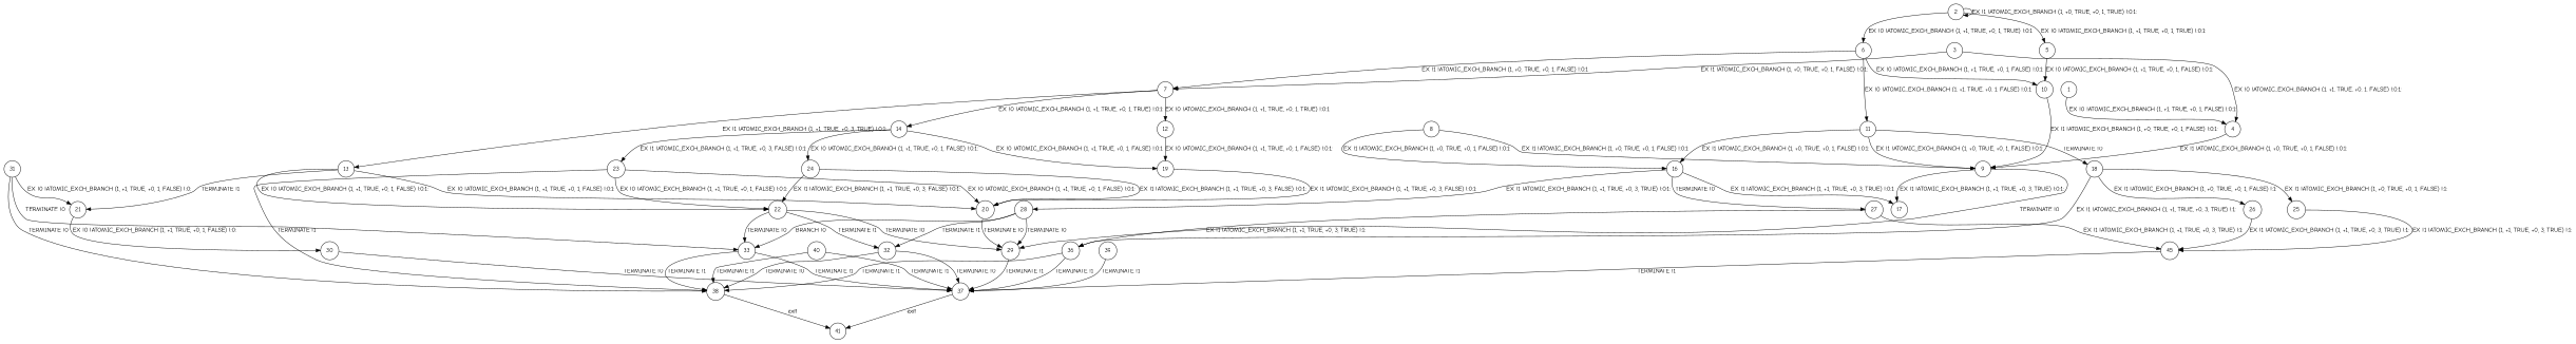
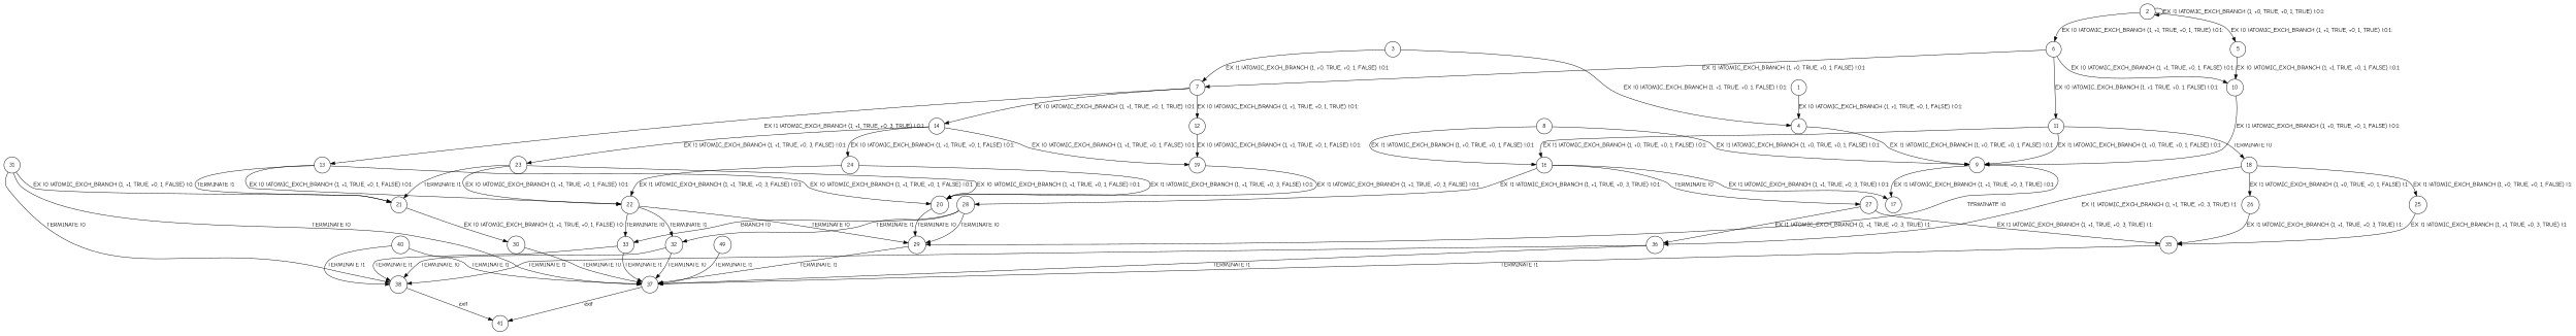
  digraph {
    fontname="Comic Neue"
    node [fontname="Comic Neue" shape=circle]
    edge [fontname="Comic Neue"]
    1
    4
    2
    5
    6
    3
    7
    9
    10
    11
    12
    13
    14
    8
    16
    17
    29
    18
    19
    20
    21
    22
    23
    24
    27
    28
    25
    26
    36
    30
    32
    33
-   35 [label=45]
+   35
    37
    31
    38
    41
-   39
+   39 [label=49]
    40
    1 -> 4 [label="EX !0 !ATOMIC_EXCH_BRANCH (1, +1, TRUE, +0, 1, FALSE) !:0:1:"]
    4 -> 9 [label="EX !1 !ATOMIC_EXCH_BRANCH (1, +0, TRUE, +0, 1, FALSE) !:0:1:"]
    2 -> 2 [label="EX !1 !ATOMIC_EXCH_BRANCH (1, +0, TRUE, +0, 1, TRUE) !:0:1:"]
    2 -> 5 [label="EX !0 !ATOMIC_EXCH_BRANCH (1, +1, TRUE, +0, 1, TRUE) !:0:1:"]
    2 -> 6 [label="EX !0 !ATOMIC_EXCH_BRANCH (1, +1, TRUE, +0, 1, TRUE) !:0:1:"]
    5 -> 10 [label="EX !0 !ATOMIC_EXCH_BRANCH (1, +1, TRUE, +0, 1, FALSE) !:0:1:"]
    6 -> 7 [label="EX !1 !ATOMIC_EXCH_BRANCH (1, +0, TRUE, +0, 1, FALSE) !:0:1:"]
    6 -> 10 [label="EX !0 !ATOMIC_EXCH_BRANCH (1, +1, TRUE, +0, 1, FALSE) !:0:1:"]
    6 -> 11 [label="EX !0 !ATOMIC_EXCH_BRANCH (1, +1, TRUE, +0, 1, FALSE) !:0:1:"]
    3 -> 4 [label="EX !0 !ATOMIC_EXCH_BRANCH (1, +1, TRUE, +0, 1, FALSE) !:0:1:"]
    3 -> 7 [label="EX !1 !ATOMIC_EXCH_BRANCH (1, +0, TRUE, +0, 1, FALSE) !:0:1:"]
    7 -> 12 [label="EX !0 !ATOMIC_EXCH_BRANCH (1, +1, TRUE, +0, 1, TRUE) !:0:1:"]
    7 -> 13 [label="EX !1 !ATOMIC_EXCH_BRANCH (1, +1, TRUE, +0, 3, TRUE) !:0:1:"]
    7 -> 14 [label="EX !0 !ATOMIC_EXCH_BRANCH (1, +1, TRUE, +0, 1, TRUE) !:0:1:"]
    9 -> 17 [label="EX !1 !ATOMIC_EXCH_BRANCH (1, +1, TRUE, +0, 3, TRUE) !:0:1:"]
    9 -> 29 [label="TERMINATE !0"]
    10 -> 9 [label="EX !1 !ATOMIC_EXCH_BRANCH (1, +0, TRUE, +0, 1, FALSE) !:0:1:"]
    11 -> 9 [label="EX !1 !ATOMIC_EXCH_BRANCH (1, +0, TRUE, +0, 1, FALSE) !:0:1:"]
    11 -> 16 [label="EX !1 !ATOMIC_EXCH_BRANCH (1, +0, TRUE, +0, 1, FALSE) !:0:1:"]
    11 -> 18 [label="TERMINATE !0"]
    12 -> 19 [label="EX !0 !ATOMIC_EXCH_BRANCH (1, +1, TRUE, +0, 1, FALSE) !:0:1:"]
    13 -> 20 [label="EX !0 !ATOMIC_EXCH_BRANCH (1, +1, TRUE, +0, 1, FALSE) !:0:1:"]
    13 -> 21 [label="TERMINATE !1"]
    13 -> 22 [label="EX !0 !ATOMIC_EXCH_BRANCH (1, +1, TRUE, +0, 1, FALSE) !:0:1:"]
    14 -> 19 [label="EX !0 !ATOMIC_EXCH_BRANCH (1, +1, TRUE, +0, 1, FALSE) !:0:1:"]
    14 -> 23 [label="EX !1 !ATOMIC_EXCH_BRANCH (1, +1, TRUE, +0, 3, FALSE) !:0:1:"]
    14 -> 24 [label="EX !0 !ATOMIC_EXCH_BRANCH (1, +1, TRUE, +0, 1, FALSE) !:0:1:"]
    8 -> 9 [label="EX !1 !ATOMIC_EXCH_BRANCH (1, +0, TRUE, +0, 1, FALSE) !:0:1:"]
    8 -> 16 [label="EX !1 !ATOMIC_EXCH_BRANCH (1, +0, TRUE, +0, 1, FALSE) !:0:1:"]
    16 -> 17 [label="EX !1 !ATOMIC_EXCH_BRANCH (1, +1, TRUE, +0, 3, TRUE) !:0:1:"]
    16 -> 27 [label="TERMINATE !0"]
    16 -> 28 [label="EX !1 !ATOMIC_EXCH_BRANCH (1, +1, TRUE, +0, 3, TRUE) !:0:1:"]
    29 -> 37 [label="TERMINATE !1"]
    18 -> 25 [label="EX !1 !ATOMIC_EXCH_BRANCH (1, +0, TRUE, +0, 1, FALSE) !:1:"]
    18 -> 26 [label="EX !1 !ATOMIC_EXCH_BRANCH (1, +0, TRUE, +0, 1, FALSE) !:1:"]
    18 -> 36 [label="EX !1 !ATOMIC_EXCH_BRANCH (1, +1, TRUE, +0, 3, TRUE) !:1:"]
    19 -> 20 [label="EX !1 !ATOMIC_EXCH_BRANCH (1, +1, TRUE, +0, 3, FALSE) !:0:1:"]
    20 -> 29 [label="TERMINATE !0"]
    21 -> 30 [label="EX !0 !ATOMIC_EXCH_BRANCH (1, +1, TRUE, +0, 1, FALSE) !:0:"]
    22 -> 29 [label="TERMINATE !0"]
    22 -> 32 [label="TERMINATE !1"]
    22 -> 33 [label="TERMINATE !0"]
    23 -> 20 [label="EX !0 !ATOMIC_EXCH_BRANCH (1, +1, TRUE, +0, 1, FALSE) !:0:1:"]
-   23 -> 38 [label="TERMINATE !1"]
+   23 -> 21 [label="TERMINATE !1"]
    23 -> 22 [label="EX !0 !ATOMIC_EXCH_BRANCH (1, +1, TRUE, +0, 1, FALSE) !:0:1:"]
    24 -> 20 [label="EX !1 !ATOMIC_EXCH_BRANCH (1, +1, TRUE, +0, 3, FALSE) !:0:1:"]
    24 -> 22 [label="EX !1 !ATOMIC_EXCH_BRANCH (1, +1, TRUE, +0, 3, FALSE) !:0:1:"]
    27 -> 36 [label="EX !1 !ATOMIC_EXCH_BRANCH (1, +1, TRUE, +0, 3, TRUE) !:1:"]
    27 -> 35 [label="EX !1 !ATOMIC_EXCH_BRANCH (1, +1, TRUE, +0, 3, TRUE) !:1:"]
    28 -> 29 [label="TERMINATE !0"]
    28 -> 32 [label="TERMINATE !1"]
    28 -> 33 [label="BRANCH !0"]
    25 -> 35 [label="EX !1 !ATOMIC_EXCH_BRANCH (1, +1, TRUE, +0, 3, TRUE) !:1:"]
    26 -> 35 [label="EX !1 !ATOMIC_EXCH_BRANCH (1, +1, TRUE, +0, 3, TRUE) !:1:"]
    36 -> 37 [label="TERMINATE !1"]
    36 -> 38 [label="TERMINATE !1"]
    30 -> 37 [label="TERMINATE !0"]
    32 -> 37 [label="TERMINATE !0"]
    32 -> 38 [label="TERMINATE !0"]
    33 -> 37 [label="TERMINATE !1"]
    33 -> 38 [label="TERMINATE !1"]
    35 -> 37 [label="TERMINATE !1"]
    37 -> 41 [label=exit]
    31 -> 21 [label="EX !0 !ATOMIC_EXCH_BRANCH (1, +1, TRUE, +0, 1, FALSE) !:0:"]
-   31 -> 33 [label="TERMINATE !0"]
+   31 -> 37 [label="TERMINATE !0"]
    31 -> 38 [label="TERMINATE !0"]
    38 -> 41 [label=exit]
    39 -> 37 [label="TERMINATE !1"]
    40 -> 37 [label="TERMINATE !1"]
    40 -> 38 [label="TERMINATE !1"]
  }
